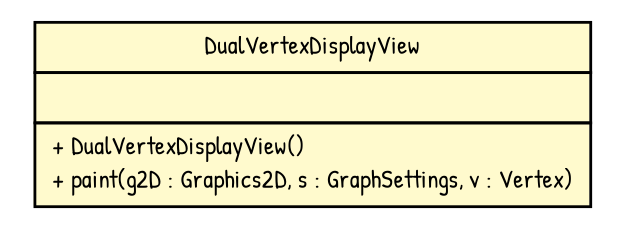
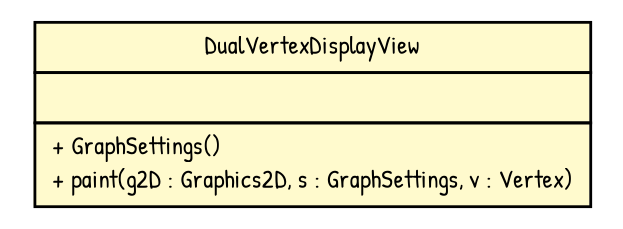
  digraph {
    nodesep=0.25
    ranksep=0.5
    fontname="Patrick Hand"
-   n1 [fontcolor=black fontname="Patrick Hand" fontsize=9.0 label=<<table title="pfc.views.display.algorithms.DualVertexDisplayView" border="0" cellborder="1" cellspacing="0" cellpadding="2" port="p" bgcolor="lemonChiffon" href="./DualVertexDisplayView.html"> 		<tr><td><table border="0" cellspacing="0" cellpadding="1"> <tr><td align="center" balign="center"> DualVertexDisplayView </td></tr> 		</table></td></tr> 		<tr><td><table border="0" cellspacing="0" cellpadding="1"> <tr><td align="left" balign="left">  </td></tr> 		</table></td></tr> 		<tr><td><table border="0" cellspacing="0" cellpadding="1"> <tr><td align="left" balign="left"> + DualVertexDisplayView() </td></tr> <tr><td align="left" balign="left"> + paint(g2D : Graphics2D, s : GraphSettings, v : Vertex) </td></tr> 		</table></td></tr> 		</table>> shape=plaintext]
+   n1 [fontcolor=black fontname="Patrick Hand" fontsize=9.0 label=<<table title="pfc.views.display.algorithms.DualVertexDisplayView" border="0" cellborder="1" cellspacing="0" cellpadding="2" port="p" bgcolor="lemonChiffon" href="./DualVertexDisplayView.html"> 		<tr><td><table border="0" cellspacing="0" cellpadding="1"> <tr><td align="center" balign="center"> DualVertexDisplayView </td></tr> 		</table></td></tr> 		<tr><td><table border="0" cellspacing="0" cellpadding="1"> <tr><td align="left" balign="left">  </td></tr> 		</table></td></tr> 		<tr><td><table border="0" cellspacing="0" cellpadding="1"> <tr><td align="left" balign="left"> + GraphSettings() </td></tr> <tr><td align="left" balign="left"> + paint(g2D : Graphics2D, s : GraphSettings, v : Vertex) </td></tr> 		</table></td></tr> 		</table>> shape=plaintext]
  }
